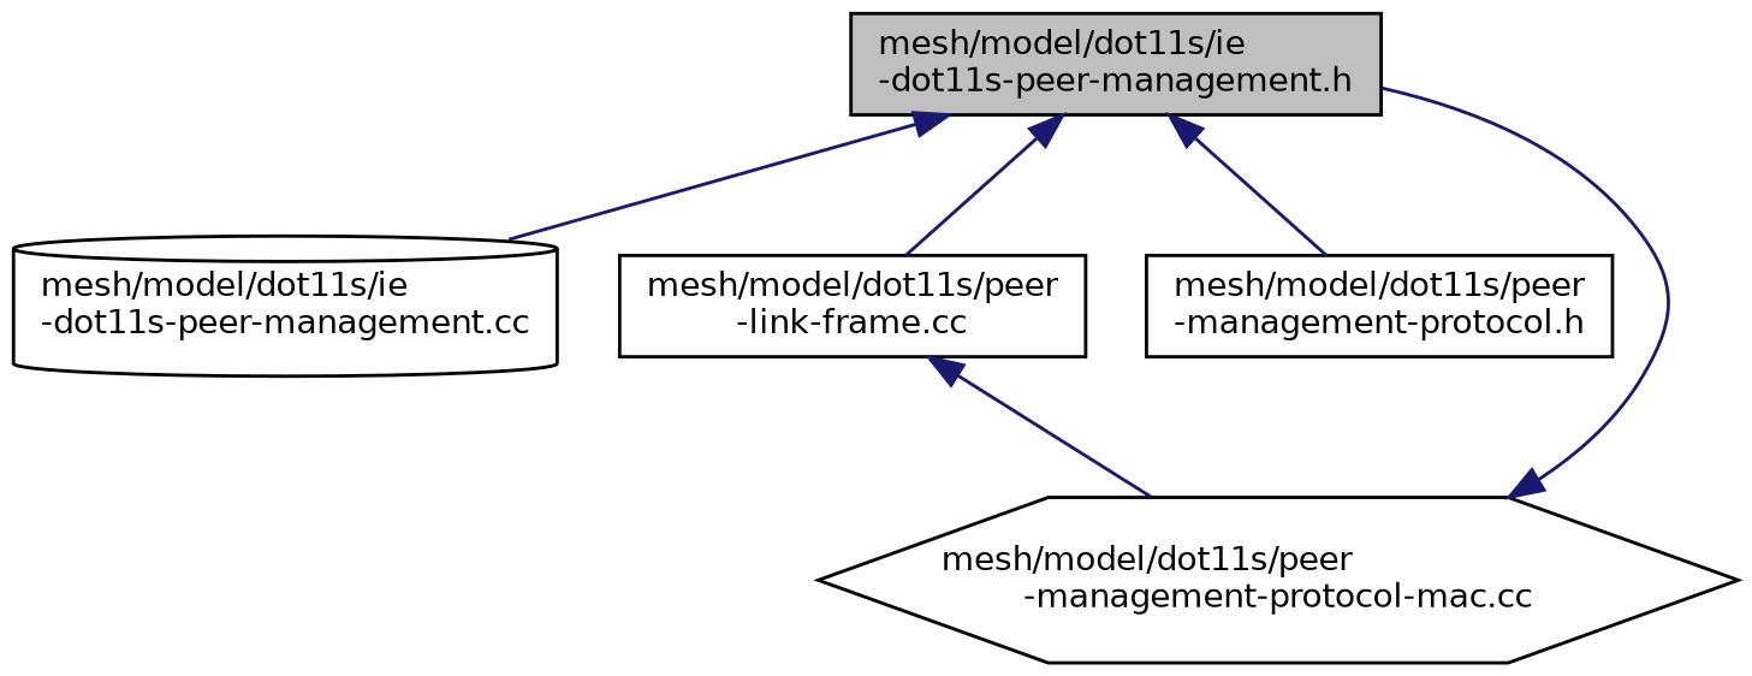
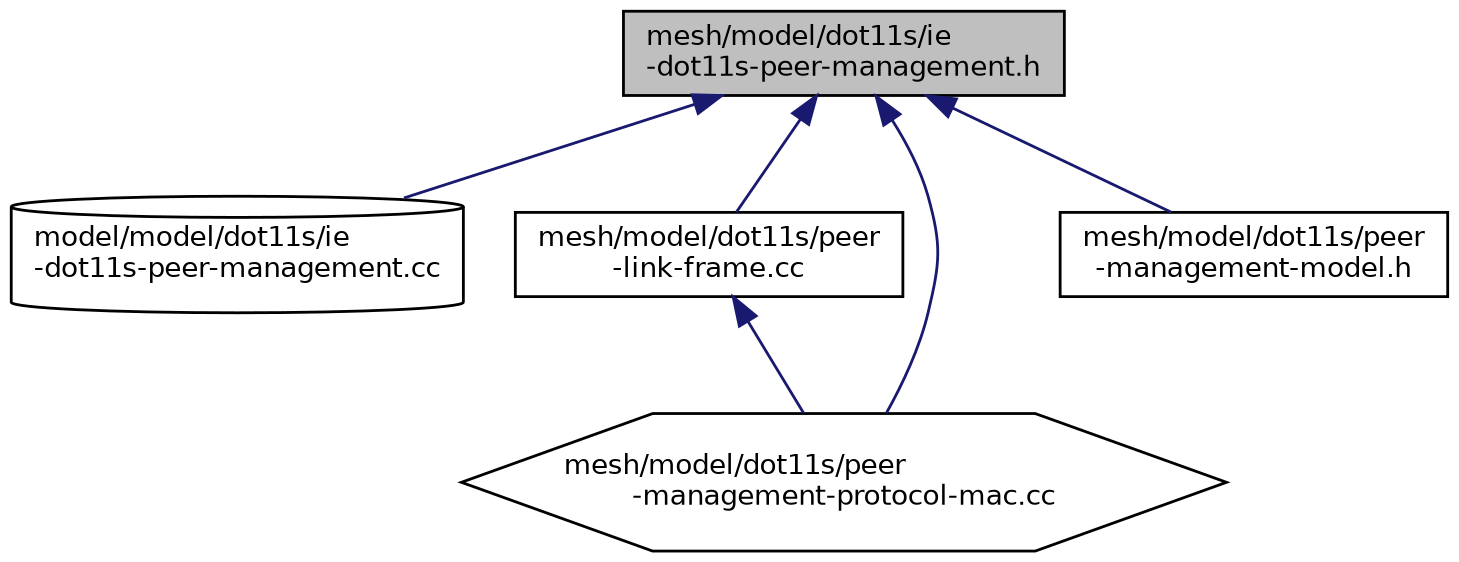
  digraph {
    node [color=black fillcolor=white fontname=Helvetica fontsize=10 shape=box style=filled]
    edge [color=midnightblue dir=back fontname=Helvetica fontsize=10 labelfontname=Helvetica labelfontsize=10 style=solid]
    n1 [fillcolor=grey75 fontcolor=black height=0.2 label="mesh/model/dot11s/ie\l-dot11s-peer-management.h" width=0.4]
-   n2 [height=0.2 label="mesh/model/dot11s/ie\l-dot11s-peer-management.cc" shape=cylinder width=0.4]
+   n2 [height=0.2 label="model/model/dot11s/ie\l-dot11s-peer-management.cc" shape=cylinder width=0.4]
    n3 [height=0.2 label="mesh/model/dot11s/peer\l-link-frame.cc" width=0.4]
    n4 [height=0.2 label="mesh/model/dot11s/peer\l-management-protocol-mac.cc" shape=hexagon width=0.4]
-   n5 [height=0.2 label="mesh/model/dot11s/peer\l-management-protocol.h" width=0.4]
+   n5 [height=0.2 label="mesh/model/dot11s/peer\l-management-model.h" width=0.4]
    n1 -> n2
    n1 -> n3
-   n4 -> n1
+   n1 -> n4
    n1 -> n5
    n3 -> n4
  }
